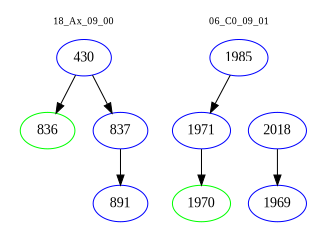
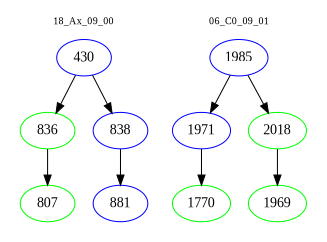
  digraph {
    fontname="Liberation Serif"
    node [color=blue fontname="Liberation Serif"]
    edge [color=black fontname="Liberation Serif"]
    n1 [label=430]
    n2 [color=green label=836]
-   n3 [label=837]
-   n5 [label=891]
+   n3 [label=838]
+   n4 [color=green label=807]
+   n5 [label=881]
    n6 [label=1985]
    n7 [label=1971]
-   n8 [label=2018]
-   n9 [color=green label=1970]
-   n10 [label=1969]
+   n8 [color=green label=2018]
+   n9 [color=green label=1770]
+   n10 [color=green label=1969]
    subgraph cluster_1 {
      color=white
      fontsize=10
      label="18_Ax_09_00"
      n1
      n2
      n3
+     n4
      n5
    }
    subgraph cluster_2 {
      color=white
      fontsize=10
      label="06_C0_09_01"
      n6
      n7
      n8
      n9
      n10
    }
    n1 -> n2
    n1 -> n3
+   n2 -> n4
    n3 -> n5
    n6 -> n7
+   n6 -> n8
    n7 -> n9
    n8 -> n10
  }
